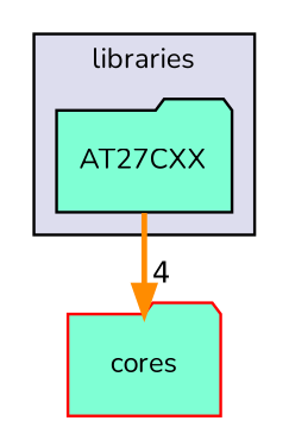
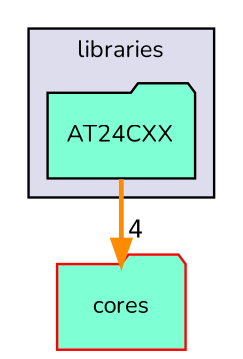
  digraph {
    compound=true
    fontname=Nunito
    node [fillcolor=aquamarine fontname=Nunito fontsize=10 shape=folder style=filled]
-   n1 [label=AT27CXX pencolor=black]
+   n1 [label=AT24CXX pencolor=black]
    n2 [color=red label=cores]
    subgraph cluster_1 {
      bgcolor="#ddddee"
      fontsize=10
      label=libraries
      pencolor=black
      n1
    }
    n1 -> n2 [headlabel=4 labeldistance=1.5 labelfontname=Helvetica labelfontsize=10 color=darkorange style=bold fontname=Nunito]
  }
